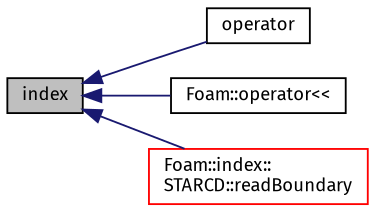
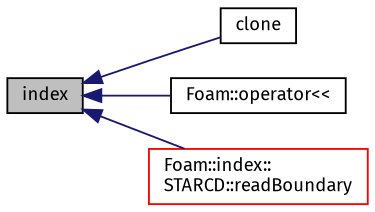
  digraph {
    fontname="Fira Sans"
    rankdir=LR
    node [color=black fontname="Fira Sans" fontsize=10 shape=record]
    edge [color=midnightblue dir=back fontname="Fira Sans" fontsize=10 labelfontname=FreeSans labelfontsize=10 style=solid]
    n1 [fillcolor=grey75 fontcolor=black height=0.2 label=index style=filled width=0.4]
-   n2 [height=0.2 label=operator width=0.4]
+   n2 [height=0.2 label=clone width=0.4]
    n3 [height=0.2 label="Foam::operator\<\<" width=0.4]
    n4 [color=red height=0.2 label="Foam::index::\lSTARCD::readBoundary" width=0.4]
    n1 -> n2
    n1 -> n3
    n1 -> n4
  }
